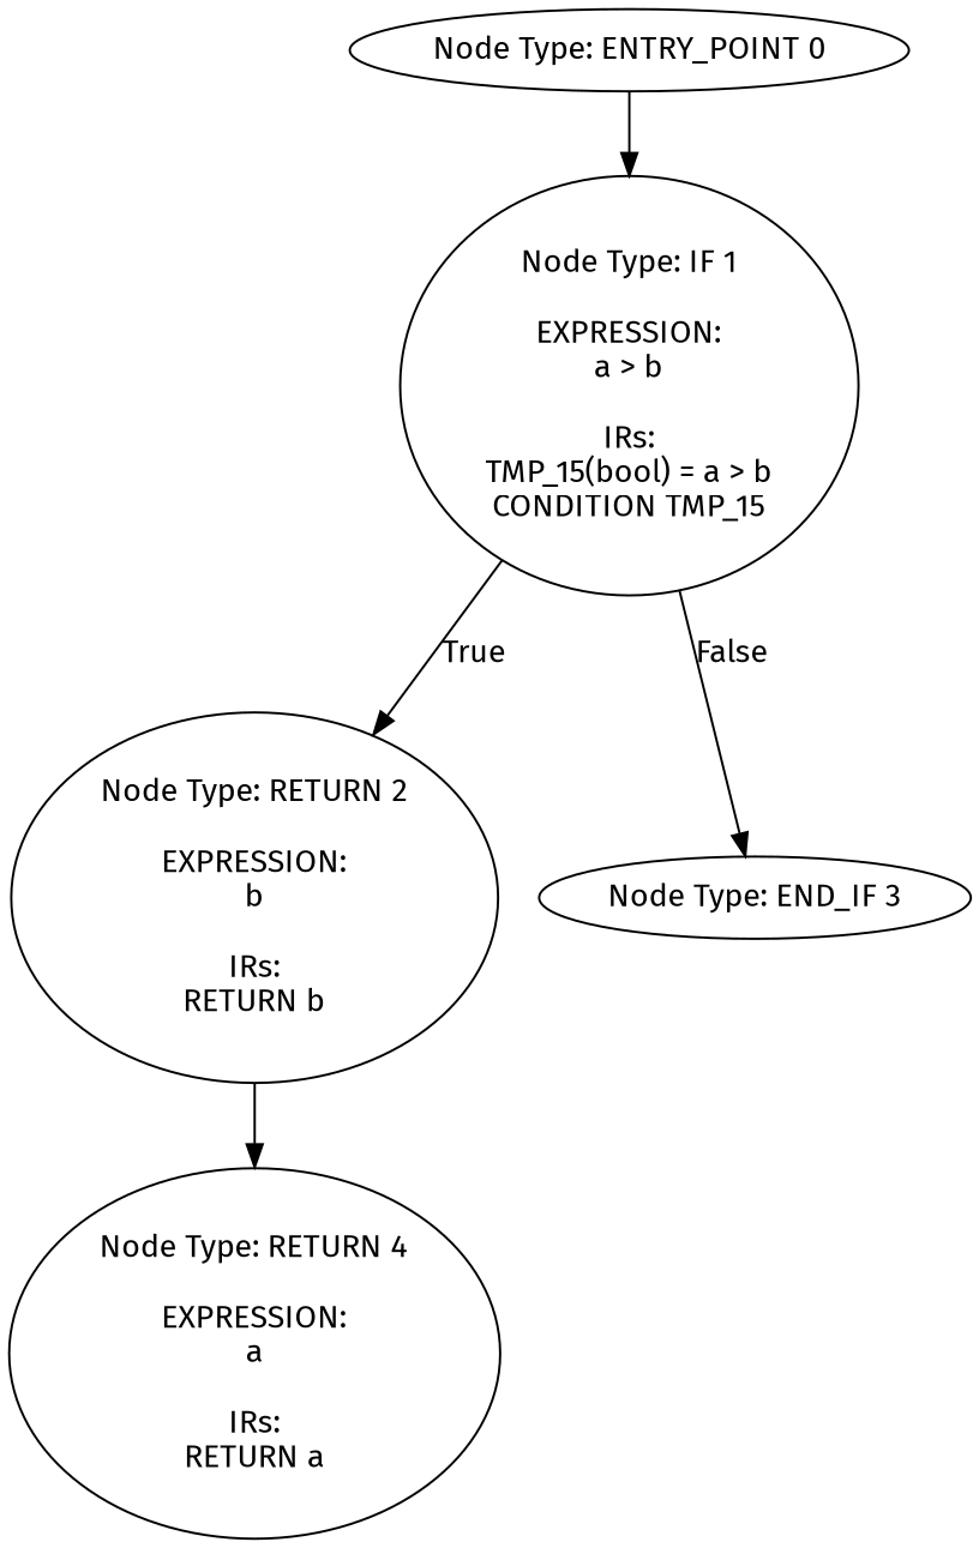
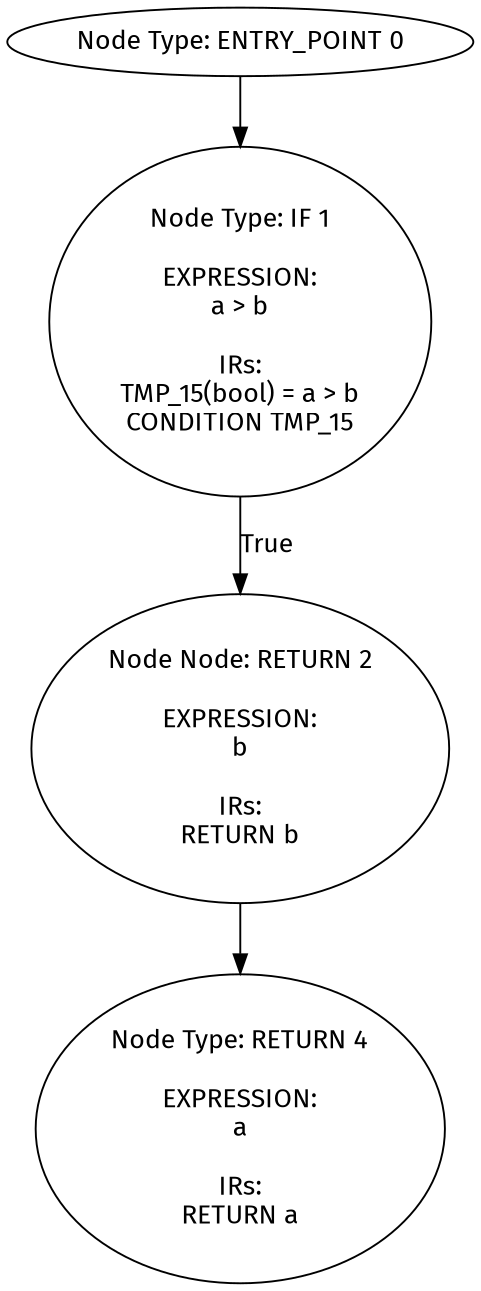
  digraph {
    fontname="Fira Sans"
    node [fontname="Fira Sans"]
    edge [fontname="Fira Sans"]
    n1 [label="Node Type: ENTRY_POINT 0\n"]
    n2 [label="Node Type: IF 1\n\nEXPRESSION:\na > b\n\nIRs:\nTMP_15(bool) = a > b\nCONDITION TMP_15"]
-   n3 [label="Node Type: RETURN 2\n\nEXPRESSION:\nb\n\nIRs:\nRETURN b"]
-   n4 [label="Node Type: END_IF 3\n"]
+   n3 [label="Node Node: RETURN 2\n\nEXPRESSION:\nb\n\nIRs:\nRETURN b"]
    n5 [label="Node Type: RETURN 4\n\nEXPRESSION:\na\n\nIRs:\nRETURN a"]
    n1 -> n2
    n2 -> n3 [label=True]
-   n2 -> n4 [label=False]
    n3 -> n5
  }
